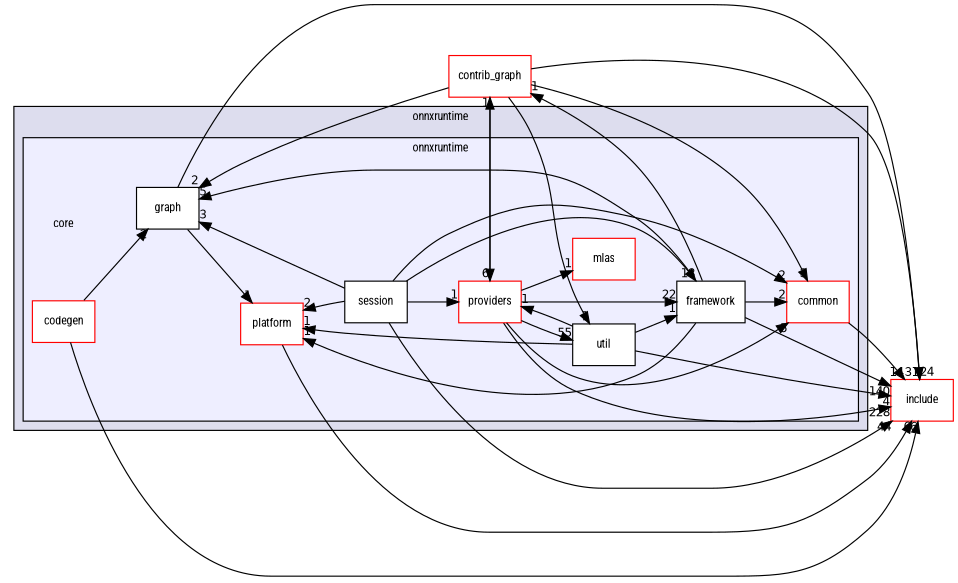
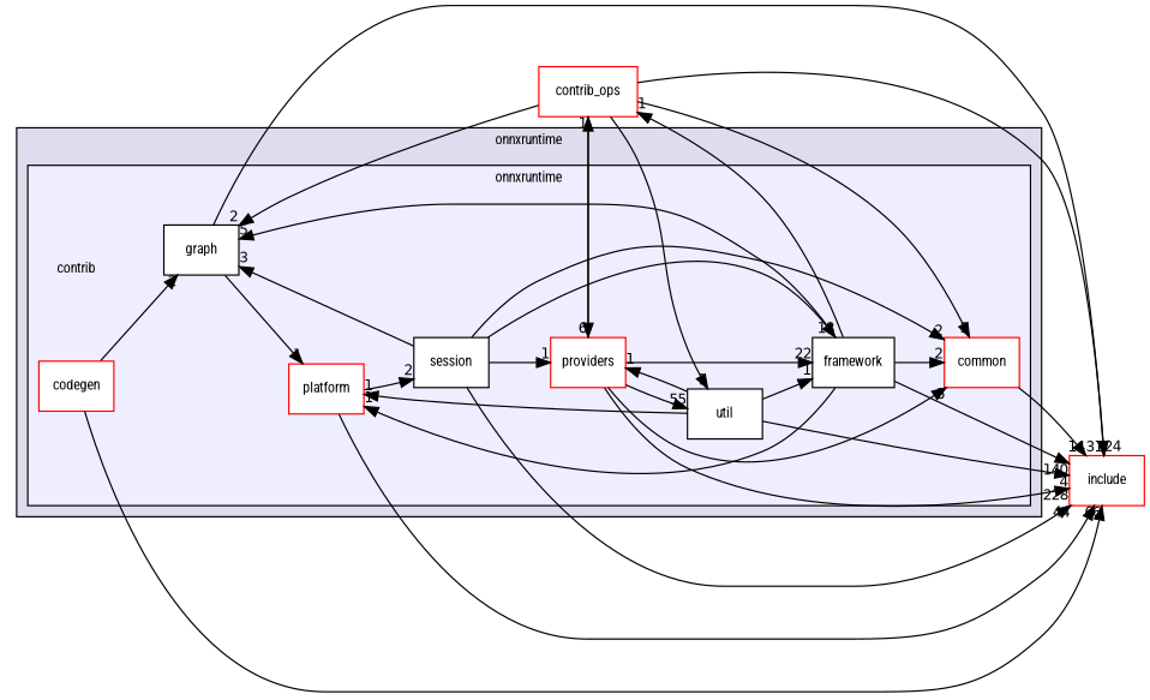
  digraph {
    compound=true
    rankdir=LR
    fontname="Roboto Condensed"
    node [fontname="Roboto Condensed" fontsize=10 shape=box color=red fillcolor=white style=filled]
    edge [headlabel=1 labeldistance=1.5 labelfontname=Helvetica labelfontsize=10 fontname="Roboto Condensed"]
-   n1 [label=core shape=plaintext color="" fillcolor="" style=""]
+   n1 [label=contrib shape=plaintext color="" fillcolor="" style=""]
    n2 [label=codegen]
    n3 [label=common]
    n4 [color=black label=framework]
    n5 [color=black label="graph"]
-   n6 [label=mlas]
    n7 [label=platform]
    n8 [label=providers]
    n9 [color=black label=session]
    n10 [color=black label=util]
    n11 [label=include]
-   n12 [label=contrib_graph]
+   n12 [label=contrib_ops]
    subgraph cluster_1 {
      bgcolor="#ddddee"
      fontsize=10
      label=onnxruntime
      pencolor=black
      subgraph cluster_2 {
        bgcolor="#eeeeff"
        fontsize=10
        pencolor=black
        n1
        n2
        n3
        n4
        n5
-       n6
        n7
        n8
        n9
        n10
      }
    }
    n2 -> n5 [headlabel=2]
    n2 -> n11 [headlabel=6]
    n3 -> n11 [headlabel=14]
    n4 -> n3 [headlabel=2]
    n4 -> n5 [headlabel=5]
    n4 -> n7
    n4 -> n11 [headlabel=140]
    n4 -> n12
    n5 -> n7
    n5 -> n11 [headlabel=31]
    n7 -> n11 [headlabel=6]
    n8 -> n3 [headlabel=5]
    n8 -> n4 [headlabel=22]
-   n8 -> n6
    n8 -> n10 [headlabel=55]
    n8 -> n11 [headlabel=228]
    n8 -> n12
    n9 -> n3 [headlabel=2]
    n9 -> n4 [headlabel=18]
    n9 -> n5 [headlabel=3]
-   n9 -> n7 [headlabel=2]
+   n7 -> n9 [headlabel=2]
    n9 -> n8
    n9 -> n11 [headlabel=44]
    n10 -> n4
    n10 -> n7
    n10 -> n8
    n10 -> n11 [headlabel=4]
    n12 -> n3 [headlabel=3]
    n12 -> n5 [headlabel=2]
    n12 -> n8 [headlabel=6]
    n12 -> n10
    n12 -> n11 [headlabel=24]
  }
